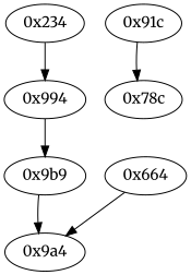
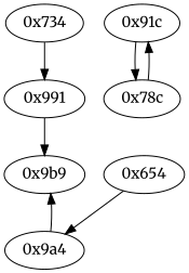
  strict digraph {
    "edge"="{}"
    file="/Users/mark/Documents/deobfus-2019-ccs/ALL-CFG/basic-algorithms/quicksort/1636_recovered.dot"
    fontname=Merriweather
    "graph"="{u'file': u'/Users/mark/Documents/deobfus-2019-ccs/ALL-CFG/basic-algorithms/quicksort/1636_recovered.dot'}"
    "node"="{u'opcode': u''}"
    node [fontname=Merriweather]
    edge [fontname=Merriweather]
-   "0x734" [opcode="[u'str', u'ldr', u'ldr', u'ldr', u'ldr', u'cmp', u'mov', u'b']" label="0x234"]
-   "0x994" [opcode="[u'ldr', u'ldr', u'mov', u'b']"]
+   "0x734" [opcode="[u'str', u'ldr', u'ldr', u'ldr', u'ldr', u'cmp', u'mov', u'b']"]
+   "0x994" [opcode="[u'ldr', u'ldr', u'mov', u'b']" label="0x991"]
    n3 [label="0x9b9" opcode="[u'ldr', u'ldr', u'ldr', u'ldr', u'sub', u'mov', u'sub', u'pop']"]
    "0x91c" [opcode="[u'ldr', u'ldr', u'mov', u'str', u'ldr', u'ldr', u'sub', u'cmp', u'mul', u'mvn', u'mov', u'mvn', u'orr', u'mov', u'cmn', u'mov', u'teq', u'ldr', u'mov', u'cmn', u'mov', u'mov', u'cmp', u'mov', u'b']"]
    "0x78c" [opcode="[u'ldr', u'ldr', u'mov', u'ldr', u'ldrb', u'ldr', u'sub', u'str', u'ldr', u'ldr', u'sub', u'add', u'add', u'ldr', u'b']"]
-   "0x664" [opcode="[u'push', u'add', u'sub', u'str', u'ldr', u'cmp', u'add', u'ldr', u'ldr', u'str', u'ldr', u'ldr', u'str', u'sub', u'str', u'mov', u'ldr', u'ldr', u'ldr', u'str', u'ldr', u'str', u'ldr', u'str', u'ldr', u'str', u'ldr', u'add', u'str', u'ldr', u'add', u'str', u'b']"]
+   "0x664" [opcode="[u'push', u'add', u'sub', u'str', u'ldr', u'cmp', u'add', u'ldr', u'ldr', u'str', u'ldr', u'ldr', u'str', u'sub', u'str', u'mov', u'ldr', u'ldr', u'ldr', u'str', u'ldr', u'str', u'ldr', u'str', u'ldr', u'str', u'ldr', u'add', u'str', u'ldr', u'add', u'str', u'b']" label="0x654"]
    "0x9a4" [opcode="[u'ldr', u'mov', u'b']"]
    "0x734" -> "0x994"
    "0x994" -> n3
    "0x91c" -> "0x78c"
+   "0x78c" -> "0x91c"
    "0x664" -> "0x9a4"
-   n3 -> "0x9a4"
+   "0x9a4" -> n3
  }
